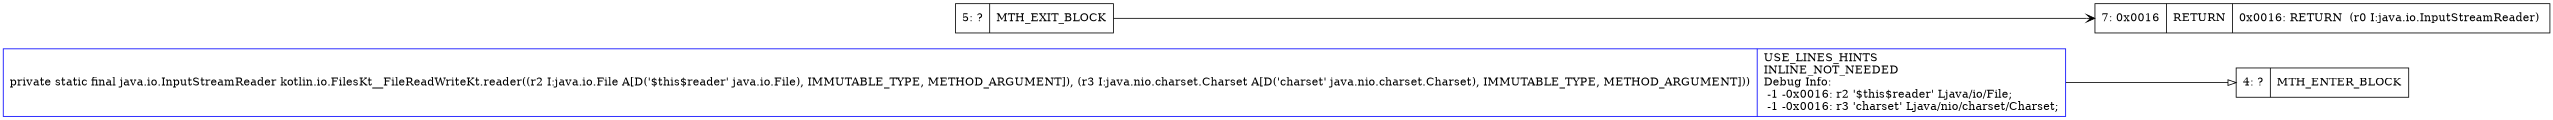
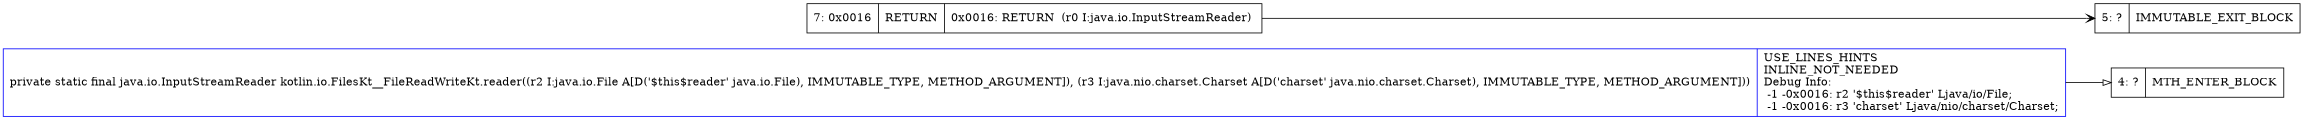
  digraph {
    rankdir=LR
    node [color=black shape=record]
    n1 [label="{4\:\ ?|MTH_ENTER_BLOCK\l}"]
    n2 [label="{7\:\ 0x0016|RETURN\l|0x0016: RETURN  (r0 I:java.io.InputStreamReader) \l}"]
-   n3 [label="{5\:\ ?|MTH_EXIT_BLOCK\l}"]
+   n3 [label="{5\:\ ?|IMMUTABLE_EXIT_BLOCK\l}"]
    n4 [color=blue label="{private static final java.io.InputStreamReader kotlin.io.FilesKt__FileReadWriteKt.reader((r2 I:java.io.File A[D('$this$reader' java.io.File), IMMUTABLE_TYPE, METHOD_ARGUMENT]), (r3 I:java.nio.charset.Charset A[D('charset' java.nio.charset.Charset), IMMUTABLE_TYPE, METHOD_ARGUMENT]))  | USE_LINES_HINTS\lINLINE_NOT_NEEDED\lDebug Info:\l  \-1 \-0x0016: r2 '$this$reader' Ljava\/io\/File;\l  \-1 \-0x0016: r3 'charset' Ljava\/nio\/charset\/Charset;\l}"]
-   n3 -> n2 [arrowhead=vee]
+   n2 -> n3 [arrowhead=vee]
    n4 -> n1 [arrowhead=onormal]
  }
